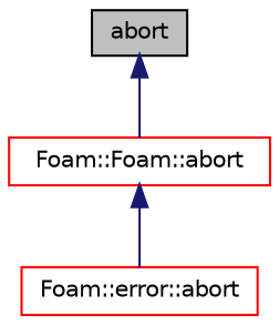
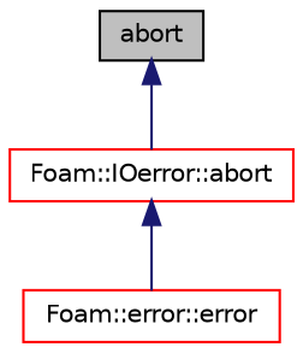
  digraph {
    rankdir=TB
    node [color=red fontname=Helvetica fontsize=10 shape=record]
    edge [color=midnightblue dir=back fontname=Helvetica fontsize=10 labelfontname=Helvetica labelfontsize=10 style=solid]
    n1 [color=black fillcolor=grey75 fontcolor=black height=0.2 label=abort style=filled width=0.4]
-   n2 [height=0.2 label="Foam::Foam::abort" width=0.4]
-   n3 [height=0.2 label="Foam::error::abort" width=0.4]
+   n2 [height=0.2 label="Foam::IOerror::abort" width=0.4]
+   n3 [height=0.2 label="Foam::error::error" width=0.4]
    n1 -> n2
    n2 -> n3
  }
